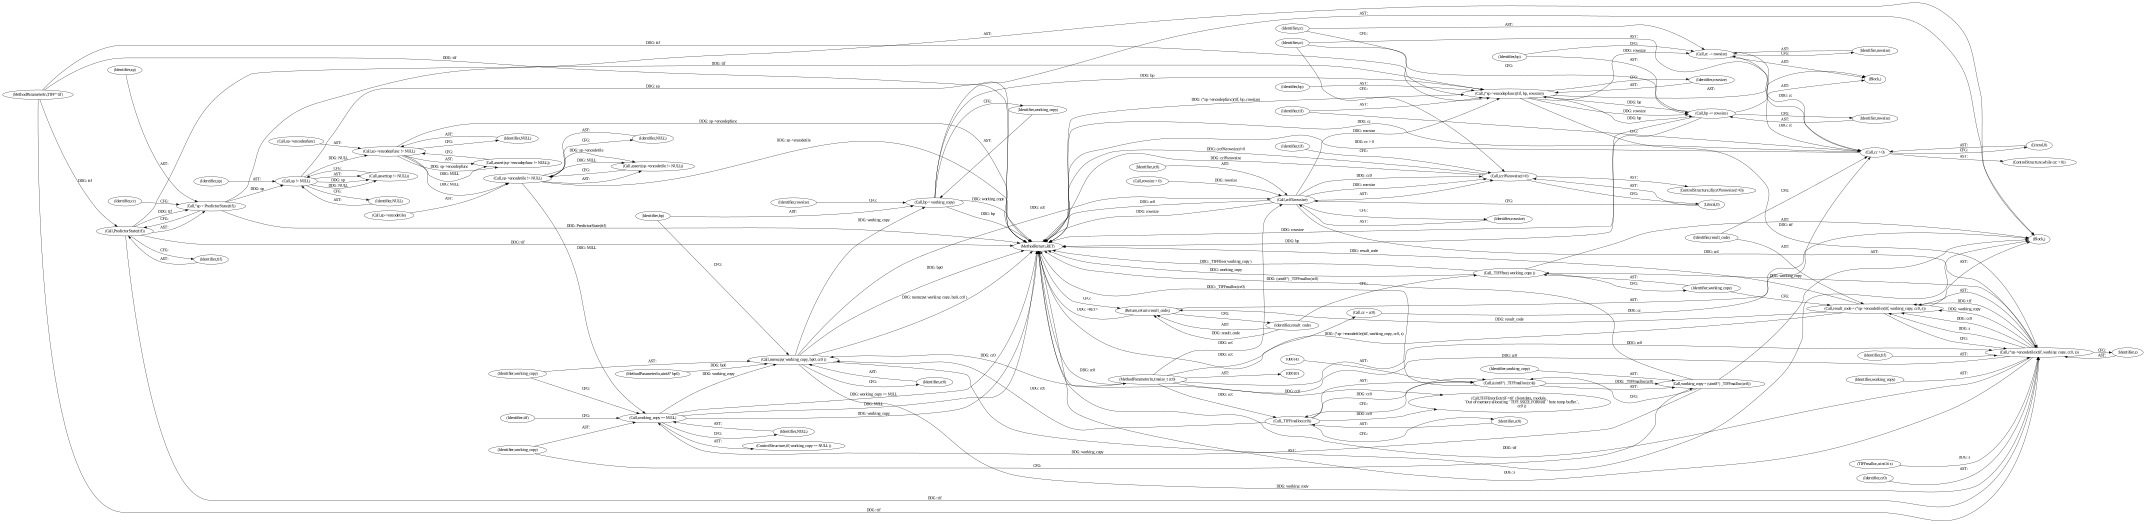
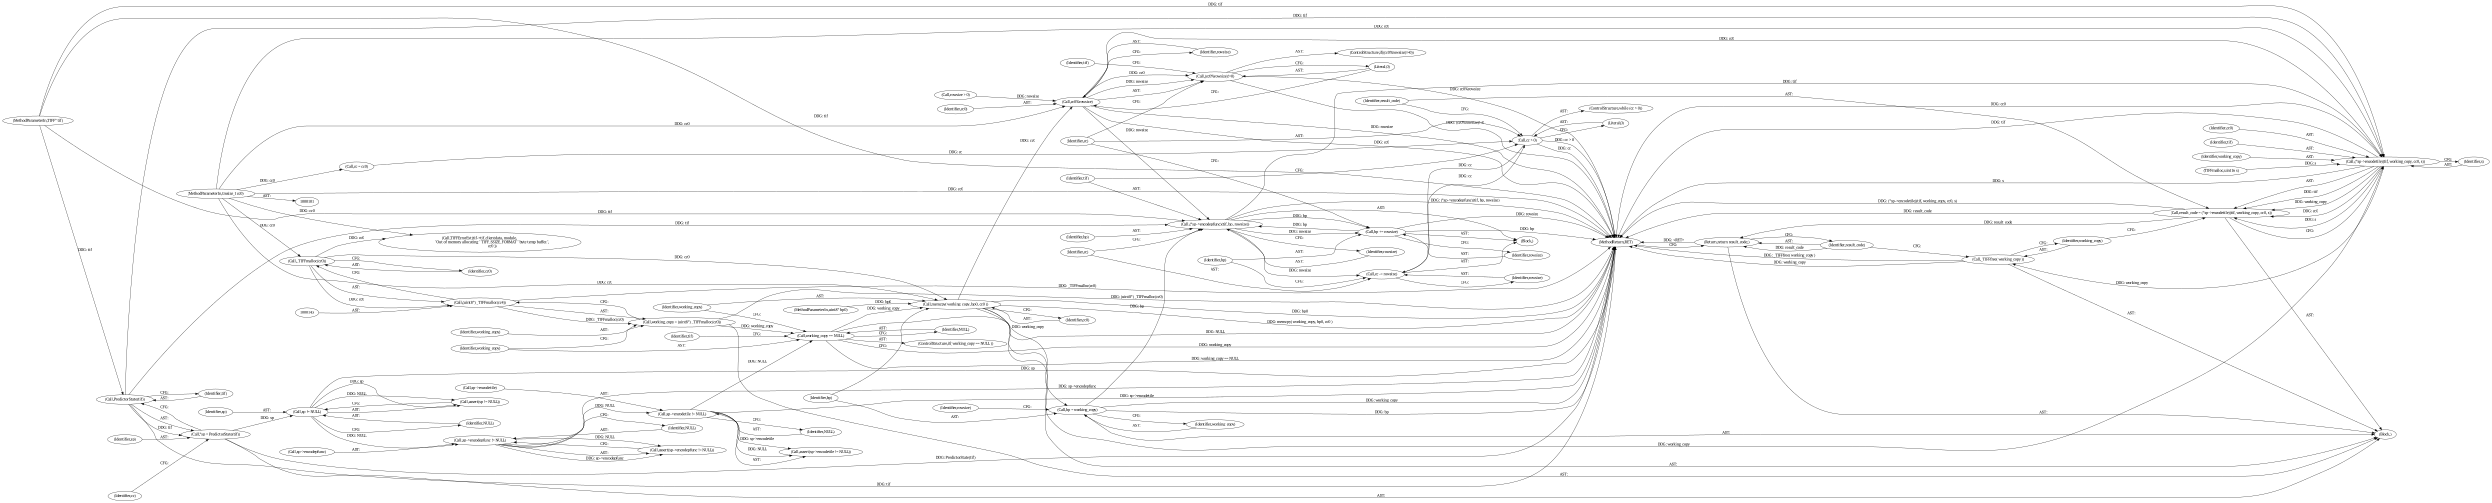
  digraph {
    fontname="PT Serif"
    rankdir=LR
    node [fontname="PT Serif"]
    edge [fontname="PT Serif"]
    n1 [label="(Call,working_copy == NULL)"]
    n2 [label="(Call,memcpy( working_copy, bp0, cc0 ))"]
    n3 [label="(ControlStructure,if( working_copy == NULL ))"]
    n4 [label="(MethodReturn,RET)"]
    n5 [label="(Identifier,NULL)"]
    n6 [label="(Block,)"]
    n7 [label="(Call,(*sp->encodetile)(tif, working_copy, cc0, s))"]
    n8 [label="(Call,cc0%rowsize)"]
    n9 [label="(Call,bp = working_copy)"]
    n10 [label="(Identifier,cc0)"]
    n11 [label="(Return,return result_code;)"]
    n12 [label="(Call,working_copy = (uint8*) _TIFFmalloc(cc0))"]
    n13 [label="(Call,(uint8*) _TIFFmalloc(cc4))"]
    n14 [label="(Call,_TIFFmalloc(cc0))"]
    n15 [label="(Call,TIFFErrorExt(tif->tif_clientdata, module, \n                         \"Out of memory allocating \" TIFF_SSIZE_FORMAT \" byte temp buffer.\",\n                         cc0 ))"]
    n16 [label="(Identifier,cc0)"]
    n17 [label="(MethodParameterIn,tmsize_t cc0)"]
    n18 [label="(Call,cc = cc0)"]
    1000101
    n20 [label="(Call,result_code = (*sp->encodetile)(tif, working_copy, cc0, s))"]
    n21 [label="(Call,_TIFFfree( working_copy ))"]
    n22 [label="(Identifier,s)"]
    n23 [label="(Call,(*sp->encodepfunc)(tif, bp, rowsize))"]
    n24 [label="(Call,(cc0%rowsize)!=0)"]
    n25 [label="(Identifier,rowsize)"]
    n26 [label="(Call,cc > 0)"]
    n27 [label="(Call,sp->encodetile != NULL)"]
    n28 [label="(Call,assert(sp->encodetile != NULL))"]
    n29 [label="(Identifier,NULL)"]
    n30 [label="(Call,sp->encodepfunc != NULL)"]
    n31 [label="(Identifier,NULL)"]
    n32 [label="(Call,assert(sp->encodepfunc != NULL))"]
    n33 [label="(Call,sp != NULL)"]
    n34 [label="(Identifier,NULL)"]
    n35 [label="(Call,assert(sp != NULL))"]
    n36 [label="(Call,*sp = PredictorState(tif))"]
    n37 [label="(Call,PredictorState(tif))"]
    n38 [label="(Identifier,tif)"]
    n39 [label="(Call,cc -= rowsize)"]
    n40 [label="(Call,bp += rowsize)"]
    n41 [label="(Block,)"]
    n42 [label="(Identifier,rowsize)"]
    n43 [label="(MethodParameterIn,TIFF* tif)"]
    n44 [label="(Identifier,working_copy)"]
    n45 [label="(Identifier,rowsize)"]
    n46 [label="(Identifier,rowsize)"]
    n47 [label="(Literal,0)"]
    n48 [label="(ControlStructure,while (cc > 0))"]
    n49 [label="(Identifier,working_copy)"]
    n50 [label="(Identifier,result_code)"]
    n51 [label="(Literal,0)"]
    n52 [label="(ControlStructure,if((cc0%rowsize)!=0))"]
    n53 [label="(Identifier,working_copy)"]
    n54 [label="(Call,sp->encodetile)"]
    n55 [label="(Identifier,cc0)"]
    n56 [label="(Identifier,sp)"]
    n57 [label="(Identifier,bp)"]
    n58 [label="(Identifier,working_copy)"]
    n59 [label="(Identifier,bp)"]
    n60 [label="(Identifier,cc0)"]
    n61 [label="(Identifier,tif)"]
    n62 [label="(MethodParameterIn,uint8* bp0)"]
    n63 [label="(Identifier,tif)"]
    n64 [label="(Identifier,cc)"]
    n65 [label="(Identifier,result_code)"]
    n66 [label="(Identifier,bp)"]
    n67 [label="(Call,rowsize > 0)"]
    n68 [label="(Identifier,working_copy)"]
    n69 [label="(Identifier,tif)"]
    n70 [label="(Identifier,cc)"]
    n71 [label="(Identifier,cc)"]
    n72 [label="(Identifier,rowsize)"]
    n73 [label="(Identifier,sp)"]
    n74 [label="(Identifier,tif)"]
    n75 [label="(Identifier,working_copy)"]
    n76 [label="(TIFFmalloc,uint16 s)"]
    n77 [label="(Call,sp->encodepfunc)"]
    1000143
    n1 -> n2 [label="DDG: working_copy"]
    n1 -> n3 [label="AST: "]
    n1 -> n4 [label="DDG: NULL"]
    n1 -> n4 [label="DDG: working_copy"]
    n1 -> n4 [label="DDG: working_copy == NULL"]
    n1 -> n5 [label="CFG: "]
    n2 -> n4 [label="DDG: bp0"]
    n2 -> n4 [label="DDG: memcpy( working_copy, bp0, cc0 )"]
    n2 -> n6 [label="AST: "]
    n2 -> n7 [label="DDG: working_copy"]
    n2 -> n8 [label="DDG: cc0"]
    n2 -> n9 [label="DDG: working_copy"]
    n2 -> n10 [label="CFG: "]
    n4 -> n11 [label="CFG: "]
    n5 -> n1 [label="AST: "]
    n7 -> n4 [label="DDG: cc0"]
    n7 -> n4 [label="DDG: tif"]
    n7 -> n4 [label="DDG: s"]
    n7 -> n20 [label="AST: "]
    n7 -> n20 [label="DDG: tif"]
    n7 -> n20 [label="DDG: working_copy"]
    n7 -> n20 [label="DDG: cc0"]
    n7 -> n20 [label="DDG: s"]
    n7 -> n21 [label="DDG: working_copy"]
    n7 -> n22 [label="CFG: "]
    n8 -> n4 [label="DDG: cc0"]
    n8 -> n4 [label="DDG: rowsize"]
    n8 -> n7 [label="DDG: cc0"]
    n8 -> n23 [label="DDG: rowsize"]
    n8 -> n24 [label="AST: "]
    n8 -> n24 [label="DDG: cc0"]
    n8 -> n24 [label="DDG: rowsize"]
    n8 -> n25 [label="CFG: "]
    n9 -> n4 [label="DDG: working_copy"]
    n9 -> n4 [label="DDG: bp"]
    n9 -> n6 [label="AST: "]
    n9 -> n23 [label="DDG: bp"]
    n9 -> n44 [label="CFG: "]
    n10 -> n2 [label="AST: "]
    n11 -> n4 [label="DDG: <RET>"]
    n11 -> n6 [label="AST: "]
    n11 -> n50 [label="CFG: "]
    n12 -> n1 [label="DDG: working_copy"]
    n12 -> n4 [label="DDG: (uint8*) _TIFFmalloc(cc0)"]
    n12 -> n6 [label="AST: "]
    n12 -> n13 [label="CFG: "]
    n13 -> n4 [label="DDG: _TIFFmalloc(cc0)"]
    n13 -> n12 [label="AST: "]
    n13 -> n12 [label="DDG: _TIFFmalloc(cc0)"]
    n13 -> n14 [label="CFG: "]
    n14 -> n2 [label="DDG: cc0"]
    n14 -> n13 [label="AST: "]
    n14 -> n13 [label="DDG: cc0"]
    n14 -> n15 [label="DDG: cc0"]
    n14 -> n16 [label="CFG: "]
    n16 -> n14 [label="AST: "]
    n17 -> n2 [label="DDG: cc0"]
-   n4 -> n17 [label="DDG: cc0"]
+   n17 -> n4 [label="DDG: cc0"]
    n17 -> n7 [label="DDG: cc0"]
    n17 -> n8 [label="DDG: cc0"]
    n17 -> n14 [label="DDG: cc0"]
    n17 -> n15 [label="DDG: cc0"]
    n17 -> n18 [label="DDG: cc0"]
    n17 -> 1000101 [label="AST: "]
    n18 -> n26 [label="DDG: cc"]
    n20 -> n4 [label="DDG: (*sp->encodetile)(tif, working_copy, cc0, s)"]
    n20 -> n4 [label="DDG: result_code"]
    n20 -> n6 [label="AST: "]
    n20 -> n7 [label="CFG: "]
    n20 -> n11 [label="DDG: result_code"]
    n21 -> n4 [label="DDG: _TIFFfree( working_copy )"]
    n21 -> n4 [label="DDG: working_copy"]
    n21 -> n6 [label="AST: "]
    n21 -> n49 [label="CFG: "]
    n22 -> n7 [label="AST: "]
    n23 -> n4 [label="DDG: (*sp->encodepfunc)(tif, bp, rowsize)"]
    n23 -> n7 [label="DDG: tif"]
    n23 -> n39 [label="DDG: rowsize"]
    n23 -> n40 [label="DDG: rowsize"]
    n23 -> n40 [label="DDG: bp"]
    n23 -> n41 [label="AST: "]
    n23 -> n42 [label="CFG: "]
    n24 -> n4 [label="DDG: cc0%rowsize"]
    n24 -> n4 [label="DDG: (cc0%rowsize)!=0"]
    n24 -> n51 [label="CFG: "]
    n24 -> n52 [label="AST: "]
    n25 -> n8 [label="AST: "]
    n26 -> n4 [label="DDG: cc"]
    n26 -> n4 [label="DDG: cc > 0"]
    n26 -> n39 [label="DDG: cc"]
    n26 -> n47 [label="CFG: "]
    n26 -> n48 [label="AST: "]
    n27 -> n1 [label="DDG: NULL"]
    n27 -> n4 [label="DDG: sp->encodetile"]
    n27 -> n28 [label="AST: "]
    n27 -> n28 [label="DDG: sp->encodetile"]
    n27 -> n28 [label="DDG: NULL"]
    n27 -> n29 [label="CFG: "]
-   n28 -> n27 [label="CFG: "]
    n29 -> n27 [label="AST: "]
    n30 -> n4 [label="DDG: sp->encodepfunc"]
    n30 -> n27 [label="DDG: NULL"]
    n30 -> n31 [label="CFG: "]
    n30 -> n32 [label="AST: "]
    n30 -> n32 [label="DDG: sp->encodepfunc"]
    n30 -> n32 [label="DDG: NULL"]
    n31 -> n30 [label="AST: "]
    n32 -> n30 [label="CFG: "]
    n33 -> n4 [label="DDG: sp"]
    n33 -> n30 [label="DDG: NULL"]
    n33 -> n34 [label="CFG: "]
    n33 -> n35 [label="AST: "]
    n33 -> n35 [label="DDG: sp"]
    n33 -> n35 [label="DDG: NULL"]
    n34 -> n33 [label="AST: "]
    n35 -> n33 [label="CFG: "]
    n36 -> n4 [label="DDG: PredictorState(tif)"]
    n36 -> n6 [label="AST: "]
    n36 -> n33 [label="DDG: sp"]
    n36 -> n37 [label="CFG: "]
    n37 -> n4 [label="DDG: tif"]
    n37 -> n7 [label="DDG: tif"]
    n37 -> n23 [label="DDG: tif"]
    n37 -> n36 [label="AST: "]
    n37 -> n36 [label="DDG: tif"]
    n37 -> n38 [label="CFG: "]
    n38 -> n37 [label="AST: "]
    n39 -> n26 [label="DDG: cc"]
    n39 -> n41 [label="AST: "]
    n39 -> n45 [label="CFG: "]
    n40 -> n4 [label="DDG: rowsize"]
    n40 -> n4 [label="DDG: bp"]
    n40 -> n23 [label="DDG: bp"]
    n40 -> n41 [label="AST: "]
    n40 -> n46 [label="CFG: "]
    n42 -> n23 [label="AST: "]
    n43 -> n4 [label="DDG: tif"]
    n43 -> n7 [label="DDG: tif"]
    n43 -> n23 [label="DDG: tif"]
    n43 -> n37 [label="DDG: tif"]
    n44 -> n9 [label="AST: "]
    n45 -> n39 [label="AST: "]
    n46 -> n40 [label="AST: "]
    n47 -> n26 [label="AST: "]
    n49 -> n20 [label="CFG: "]
    n49 -> n21 [label="AST: "]
    n50 -> n11 [label="AST: "]
    n50 -> n11 [label="DDG: result_code"]
    n50 -> n21 [label="CFG: "]
    n51 -> n8 [label="CFG: "]
    n51 -> n24 [label="AST: "]
    n53 -> n1 [label="AST: "]
    n53 -> n12 [label="CFG: "]
    n54 -> n27 [label="AST: "]
    n55 -> n8 [label="AST: "]
    n56 -> n36 [label="AST: "]
    n57 -> n2 [label="CFG: "]
    n57 -> n9 [label="AST: "]
    n58 -> n1 [label="CFG: "]
    n58 -> n2 [label="AST: "]
    n59 -> n23 [label="AST: "]
    n60 -> n7 [label="AST: "]
    n61 -> n23 [label="AST: "]
    n61 -> n26 [label="CFG: "]
    n62 -> n2 [label="DDG: bp0"]
    n63 -> n24 [label="CFG: "]
    n64 -> n24 [label="CFG: "]
    n64 -> n26 [label="AST: "]
    n64 -> n40 [label="CFG: "]
    n65 -> n20 [label="AST: "]
    n65 -> n26 [label="CFG: "]
    n66 -> n39 [label="CFG: "]
    n66 -> n40 [label="AST: "]
    n67 -> n8 [label="DDG: rowsize"]
    n68 -> n12 [label="AST: "]
    n69 -> n1 [label="CFG: "]
    n70 -> n23 [label="CFG: "]
    n70 -> n39 [label="AST: "]
    n71 -> n36 [label="CFG: "]
    n72 -> n9 [label="CFG: "]
    n73 -> n33 [label="AST: "]
    n74 -> n7 [label="AST: "]
    n75 -> n7 [label="AST: "]
    n76 -> n7 [label="DDG: s"]
    n77 -> n30 [label="AST: "]
    1000143 -> n13 [label="AST: "]
  }
